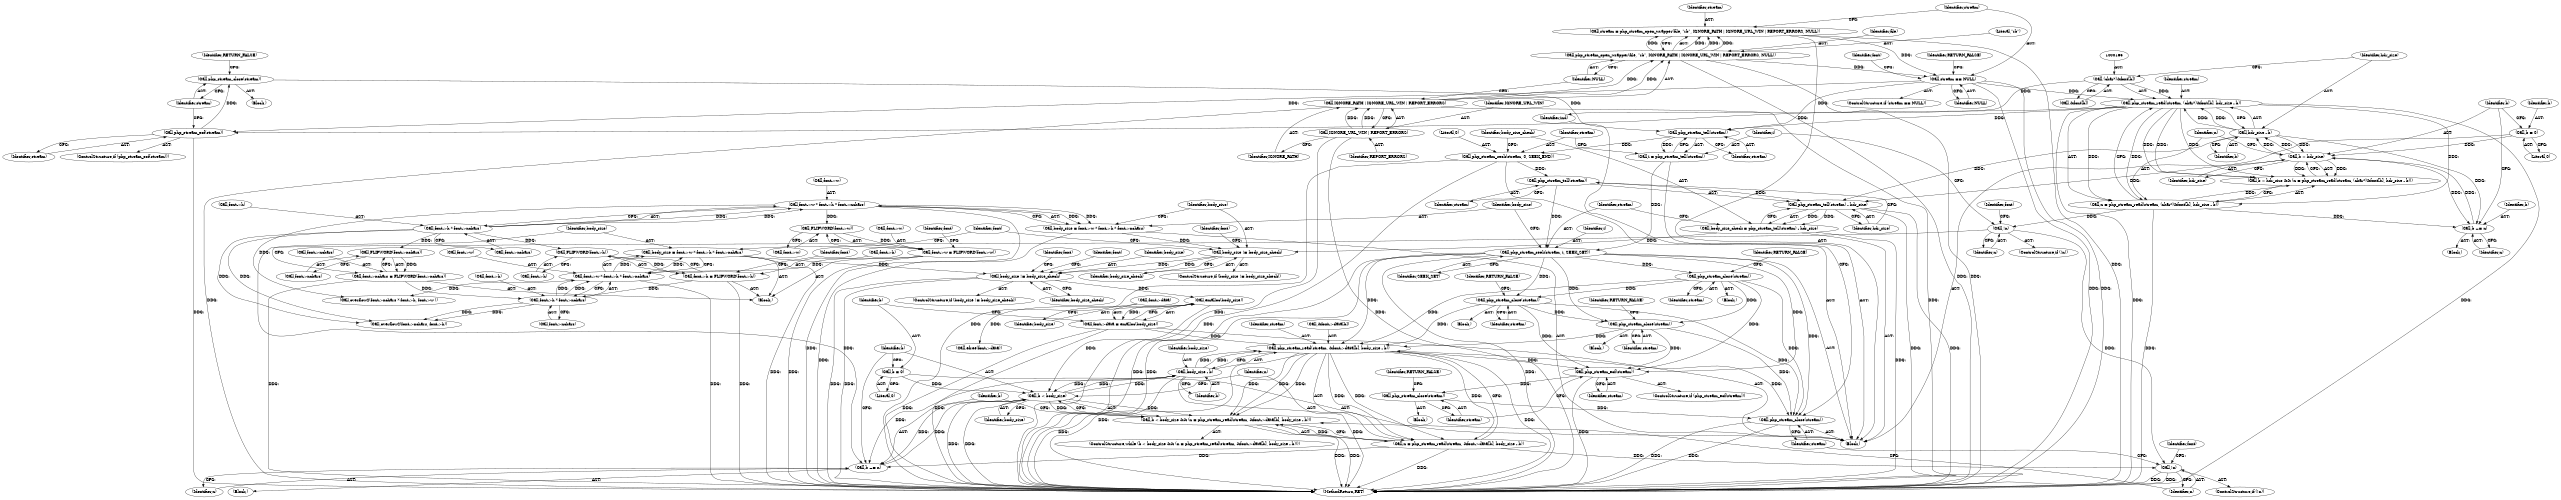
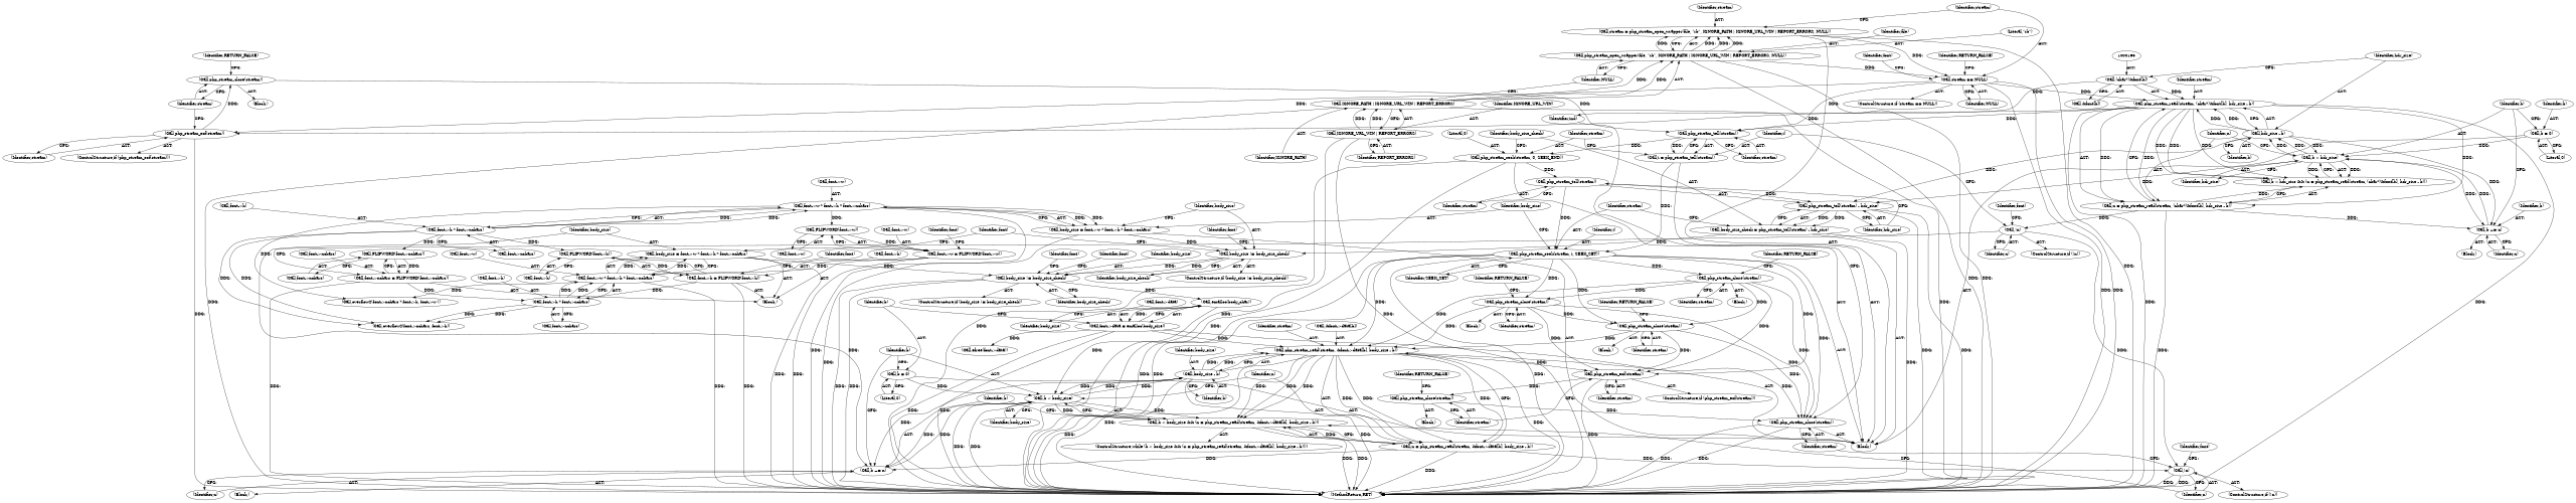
  digraph {
    n1 [label="(Call,php_stream_read(stream, &font->data[b], body_size - b))"]
    n2 [label="(Call,body_size - b)"]
    n3 [label="(Call,n = php_stream_read(stream, &font->data[b], body_size - b))"]
    n4 [label="(Call,b < body_size && (n = php_stream_read(stream, &font->data[b], body_size - b)))"]
    n5 [label="(Call,php_stream_eof(stream))"]
    n6 [label="(Call,php_stream_close(stream))"]
    n7 [label="(MethodReturn,RET)"]
    n8 [label="(Call,b < body_size)"]
    n9 [label="(Call,b += n)"]
    n10 [label="(Identifier,b)"]
    n11 [label="(Call,!n)"]
    n12 [label="(ControlStructure,while (b < body_size && (n = php_stream_read(stream, &font->data[b], body_size - b))))"]
    n13 [label="(Call,php_stream_close(stream))"]
    n14 [label="(Identifier,stream)"]
    n15 [label="(ControlStructure,if (php_stream_eof(stream)))"]
    n16 [label="(Block,)"]
    n17 [label="(Identifier,stream)"]
    n18 [label="(Call,php_stream_close(stream))"]
    n19 [label="(Identifier,stream)"]
    n20 [label="(Block,)"]
    n21 [label="(Call,php_stream_seek(stream, i, SEEK_SET))"]
    n22 [label="(Call,php_stream_close(stream))"]
    n23 [label="(Call,php_stream_close(stream))"]
    n24 [label="(Identifier,SEEK_SET)"]
    n25 [label="(Block,)"]
    n26 [label="(Identifier,stream)"]
    n27 [label="(Identifier,stream)"]
    n28 [label="(Block,)"]
    n29 [label="(Call,php_stream_tell(stream))"]
    n30 [label="(Call,php_stream_tell(stream) - hdr_size)"]
    n31 [label="(Identifier,stream)"]
    n32 [label="(Call,body_size_check = php_stream_tell(stream) - hdr_size)"]
    n33 [label="(Identifier,hdr_size)"]
    n34 [label="(Call,php_stream_seek(stream, 0, SEEK_END))"]
    n35 [label="(Call,php_stream_tell(stream))"]
    n36 [label="(Call,i = php_stream_tell(stream))"]
    n37 [label="(Identifier,stream)"]
    n38 [label="(Call,php_stream_close(stream))"]
    n39 [label="(Identifier,stream)"]
    n40 [label="(Block,)"]
    n41 [label="(Call,php_stream_eof(stream))"]
    n42 [label="(ControlStructure,if (php_stream_eof(stream)))"]
    n43 [label="(Identifier,stream)"]
    n44 [label="(Call,stream == NULL)"]
    n45 [label="(Call,php_stream_read(stream, (char*)&font[b], hdr_size - b))"]
    n46 [label="(Identifier,NULL)"]
    n47 [label="(ControlStructure,if (stream == NULL))"]
    n48 [label="(Call,hdr_size - b)"]
    n49 [label="(Call,n = php_stream_read(stream, (char*)&font[b], hdr_size - b))"]
    n50 [label="(Call,b < hdr_size && (n = php_stream_read(stream, (char*)&font[b], hdr_size - b)))"]
    n51 [label="(Call,stream = php_stream_open_wrapper(file, \"rb\", IGNORE_PATH | IGNORE_URL_WIN | REPORT_ERRORS, NULL))"]
    n52 [label="(Call,php_stream_open_wrapper(file, \"rb\", IGNORE_PATH | IGNORE_URL_WIN | REPORT_ERRORS, NULL))"]
    n53 [label="(Identifier,NULL)"]
    n54 [label="(Call,IGNORE_PATH | IGNORE_URL_WIN | REPORT_ERRORS)"]
    n55 [label="(Call,IGNORE_URL_WIN | REPORT_ERRORS)"]
    n56 [label="(Identifier,REPORT_ERRORS)"]
    n57 [label="(Call,b < hdr_size)"]
    n58 [label="(Call,b += n)"]
    n59 [label="(Identifier,b)"]
    n60 [label="(Call,!n)"]
    n61 [label="(Call,(char*)&font[b])"]
    n62 [label="(Call,&font[b])"]
    n63 [label="(Identifier,ind)"]
    n64 [label="(Identifier,hdr_size)"]
    n65 [label="(Identifier,n)"]
    n66 [label="(Block,)"]
    n67 [label="(Call,b = 0)"]
    n68 [label="(Literal,0)"]
    n69 [label="(Identifier,n)"]
    n70 [label="(ControlStructure,if (!n))"]
    n71 [label="(Call,font->data = emalloc(body_size))"]
-   n72 [label="(Call,emalloc(body_size))"]
+   n72 [label="(Call,emalloc(body_char))"]
    n73 [label="(Call,efree(font->data))"]
    n74 [label="(Identifier,body_size)"]
    n75 [label="(Identifier,body_size)"]
    n76 [label="(Call,body_size != body_size_check)"]
    n77 [label="(ControlStructure,if (body_size != body_size_check))"]
    n78 [label="(Identifier,body_size_check)"]
    n79 [label="(Call,body_size != body_size_check)"]
    n80 [label="(ControlStructure,if (body_size != body_size_check))"]
    n81 [label="(Identifier,body_size_check)"]
    n82 [label="(Call,body_size = font->w * font->h * font->nchars)"]
    n83 [label="(Call,font->w * font->h * font->nchars)"]
    n84 [label="(Call,font->h * font->nchars)"]
    n85 [label="(Call,FLIPWORD(font->w))"]
    n86 [label="(Call,overflow2(font->nchars * font->h, font->w ))"]
    n87 [label="(Call,FLIPWORD(font->h))"]
    n88 [label="(Call,FLIPWORD(font->nchars))"]
    n89 [label="(Call,overflow2(font->nchars, font->h))"]
    n90 [label="(Call,font->nchars)"]
    n91 [label="(Call,font->w = FLIPWORD(font->w))"]
    n92 [label="(Call,font->w)"]
    n93 [label="(Call,font->h = FLIPWORD(font->h))"]
    n94 [label="(Call,font->h)"]
    n95 [label="(Call,font->nchars = FLIPWORD(font->nchars))"]
    n96 [label="(Call,font->nchars)"]
    n97 [label="(Call,body_size = font->w * font->h * font->nchars)"]
    n98 [label="(Call,font->w * font->h * font->nchars)"]
    n99 [label="(Block,)"]
    n100 [label="(Call,font->h * font->nchars)"]
    n101 [label="(Call,font->nchars)"]
    n102 [label="(Block,)"]
    n103 [label="(Identifier,n)"]
    n104 [label="(Identifier,n)"]
    n105 [label="(ControlStructure,if (!n))"]
    n106 [label="(Call,b = 0)"]
    n107 [label="(Literal,0)"]
    n108 [label="(Block,)"]
    n109 [label="(Identifier,stream)"]
    n110 [label="(Identifier,stream)"]
    n111 [label="(Identifier,RETURN_FALSE)"]
    n112 [label="(Call,font->nchars)"]
    n113 [label="(Identifier,n)"]
    n114 [label="(Identifier,font)"]
    n115 [label="(Call,font->w)"]
    n116 [label="(Call,font->w)"]
    n117 [label="(Identifier,IGNORE_PATH)"]
    n118 [label="(Identifier,font)"]
    n119 [label="(Identifier,RETURN_FALSE)"]
    n120 [label="(Identifier,font)"]
    n121 [label="(Identifier,RETURN_FALSE)"]
    n122 [label="(Identifier,RETURN_FALSE)"]
    n123 [label="(Literal,\"rb\")"]
    n124 [label="(Identifier,body_size)"]
    n125 [label="(Identifier,font)"]
    n126 [label="(Identifier,body_size)"]
    n127 [label="(Identifier,file)"]
    n128 [label="(Identifier,font)"]
    n129 [label="(Identifier,stream)"]
    n130 [label="(Call,font->h)"]
    n131 [label="(Identifier,stream)"]
    n132 [label="(Identifier,body_size)"]
    n133 [label="(Call,font->h)"]
    n134 [label="(Identifier,font)"]
    n135 [label="(Call,font->h)"]
    n136 [label="(Identifier,stream)"]
    n137 [label="(Identifier,stream)"]
    n138 [label="(Identifier,b)"]
    n139 [label="(Identifier,body_size)"]
    n140 [label="(Identifier,body_size_check)"]
    n141 [label="(Identifier,IGNORE_URL_WIN)"]
    n142 [label="(Identifier,RETURN_FALSE)"]
    n143 [label="(Identifier,b)"]
    n144 [label="(Identifier,n)"]
    n145 [label="(Identifier,b)"]
    n146 [label="(Call,&font->data[b])"]
    n147 [label="(Identifier,body_size)"]
    n148 [label="(Identifier,RETURN_FALSE)"]
    n149 [label="(Identifier,font)"]
    n150 [label="(Literal,0)"]
    n151 [label="(Identifier,stream)"]
    n152 [label="(Identifier,font)"]
    n153 [label="(Identifier,b)"]
    n154 [label="(Identifier,i)"]
    n155 [label="(Identifier,font)"]
    n156 [label="(Call,font->data)"]
    n157 [label="(Identifier,i)"]
    n158 [label="(Identifier,b)"]
    n159 [label="(Identifier,b)"]
    n160 [label="(Identifier,hdr_size)"]
    n161 [label="(Call,font->w)"]
    1000165
    n1 -> n2 [label="CFG: "]
    n1 -> n3 [label="AST: "]
    n1 -> n3 [label="DDG: "]
    n1 -> n3 [label="DDG: "]
    n1 -> n3 [label="DDG: "]
    n1 -> n4 [label="DDG: "]
    n1 -> n4 [label="DDG: "]
    n1 -> n4 [label="DDG: "]
    n1 -> n5 [label="DDG: "]
    n1 -> n6 [label="DDG: "]
    n1 -> n7 [label="DDG: "]
    n1 -> n7 [label="DDG: "]
    n2 -> n1 [label="AST: "]
    n2 -> n1 [label="DDG: "]
    n2 -> n1 [label="DDG: "]
    n2 -> n7 [label="DDG: "]
    n2 -> n7 [label="DDG: "]
    n2 -> n8 [label="DDG: "]
    n2 -> n9 [label="DDG: "]
    n2 -> n10 [label="CFG: "]
    n3 -> n1 [label="CFG: "]
    n3 -> n4 [label="AST: "]
    n3 -> n4 [label="DDG: "]
    n3 -> n7 [label="DDG: "]
    n3 -> n9 [label="DDG: "]
    n3 -> n11 [label="DDG: "]
    n4 -> n3 [label="CFG: "]
    n4 -> n7 [label="DDG: "]
    n4 -> n7 [label="DDG: "]
    n4 -> n8 [label="CFG: "]
    n4 -> n12 [label="AST: "]
    n5 -> n7 [label="DDG: "]
    n5 -> n13 [label="DDG: "]
    n5 -> n14 [label="CFG: "]
    n5 -> n15 [label="AST: "]
    n6 -> n7 [label="DDG: "]
    n6 -> n7 [label="DDG: "]
    n6 -> n16 [label="AST: "]
    n6 -> n17 [label="CFG: "]
    n8 -> n2 [label="DDG: "]
    n8 -> n2 [label="DDG: "]
    n8 -> n4 [label="AST: "]
    n8 -> n4 [label="DDG: "]
    n8 -> n4 [label="DDG: "]
    n8 -> n7 [label="DDG: "]
    n8 -> n7 [label="DDG: "]
    n8 -> n9 [label="DDG: "]
    n8 -> n75 [label="CFG: "]
    n9 -> n8 [label="DDG: "]
    n9 -> n102 [label="AST: "]
    n9 -> n103 [label="CFG: "]
    n10 -> n2 [label="AST: "]
    n11 -> n7 [label="DDG: "]
    n11 -> n7 [label="DDG: "]
    n11 -> n104 [label="CFG: "]
    n11 -> n105 [label="AST: "]
    n13 -> n6 [label="DDG: "]
    n13 -> n108 [label="AST: "]
    n13 -> n109 [label="CFG: "]
    n14 -> n5 [label="AST: "]
    n17 -> n6 [label="AST: "]
    n17 -> n11 [label="CFG: "]
    n18 -> n1 [label="DDG: "]
    n18 -> n5 [label="DDG: "]
    n18 -> n6 [label="DDG: "]
    n18 -> n19 [label="CFG: "]
    n18 -> n20 [label="AST: "]
    n19 -> n18 [label="AST: "]
    n21 -> n1 [label="DDG: "]
    n21 -> n5 [label="DDG: "]
    n21 -> n6 [label="DDG: "]
    n21 -> n7 [label="DDG: "]
    n21 -> n7 [label="DDG: "]
    n21 -> n7 [label="DDG: "]
    n21 -> n16 [label="AST: "]
    n21 -> n18 [label="DDG: "]
    n21 -> n22 [label="DDG: "]
    n21 -> n23 [label="DDG: "]
    n21 -> n24 [label="CFG: "]
    n22 -> n1 [label="DDG: "]
    n22 -> n5 [label="DDG: "]
    n22 -> n6 [label="DDG: "]
    n22 -> n18 [label="DDG: "]
    n22 -> n25 [label="AST: "]
    n22 -> n26 [label="CFG: "]
    n23 -> n1 [label="DDG: "]
    n23 -> n5 [label="DDG: "]
    n23 -> n6 [label="DDG: "]
    n23 -> n18 [label="DDG: "]
    n23 -> n22 [label="DDG: "]
    n23 -> n27 [label="CFG: "]
    n23 -> n28 [label="AST: "]
    n24 -> n21 [label="AST: "]
    n26 -> n22 [label="AST: "]
    n27 -> n23 [label="AST: "]
    n29 -> n21 [label="DDG: "]
    n29 -> n30 [label="AST: "]
    n29 -> n30 [label="DDG: "]
    n29 -> n31 [label="CFG: "]
    n30 -> n7 [label="DDG: "]
    n30 -> n7 [label="DDG: "]
    n30 -> n32 [label="AST: "]
    n30 -> n32 [label="DDG: "]
    n30 -> n32 [label="DDG: "]
    n30 -> n33 [label="CFG: "]
    n31 -> n29 [label="AST: "]
    n32 -> n7 [label="DDG: "]
    n32 -> n16 [label="AST: "]
    n32 -> n30 [label="CFG: "]
    n32 -> n79 [label="DDG: "]
    n33 -> n29 [label="CFG: "]
    n33 -> n30 [label="AST: "]
    n34 -> n7 [label="DDG: "]
    n34 -> n7 [label="DDG: "]
    n34 -> n16 [label="AST: "]
    n34 -> n29 [label="DDG: "]
    n35 -> n34 [label="DDG: "]
    n35 -> n36 [label="AST: "]
    n35 -> n36 [label="DDG: "]
    n35 -> n37 [label="CFG: "]
    n36 -> n16 [label="AST: "]
    n36 -> n21 [label="DDG: "]
    n36 -> n35 [label="CFG: "]
    n37 -> n35 [label="AST: "]
    n38 -> n35 [label="DDG: "]
    n38 -> n39 [label="CFG: "]
    n38 -> n40 [label="AST: "]
    n39 -> n38 [label="AST: "]
    n39 -> n41 [label="CFG: "]
    n41 -> n7 [label="DDG: "]
    n41 -> n38 [label="DDG: "]
    n41 -> n42 [label="AST: "]
    n41 -> n43 [label="CFG: "]
    n43 -> n41 [label="AST: "]
    n44 -> n7 [label="DDG: "]
    n44 -> n7 [label="DDG: "]
    n44 -> n35 [label="DDG: "]
    n44 -> n41 [label="DDG: "]
    n44 -> n45 [label="DDG: "]
    n44 -> n46 [label="CFG: "]
    n44 -> n47 [label="AST: "]
    n45 -> n7 [label="DDG: "]
    n45 -> n7 [label="DDG: "]
    n45 -> n35 [label="DDG: "]
    n45 -> n41 [label="DDG: "]
    n45 -> n48 [label="CFG: "]
    n45 -> n49 [label="AST: "]
    n45 -> n49 [label="DDG: "]
    n45 -> n49 [label="DDG: "]
    n45 -> n49 [label="DDG: "]
    n45 -> n50 [label="DDG: "]
    n45 -> n50 [label="DDG: "]
    n45 -> n50 [label="DDG: "]
    n46 -> n44 [label="AST: "]
    n48 -> n30 [label="DDG: "]
    n48 -> n45 [label="AST: "]
    n48 -> n45 [label="DDG: "]
    n48 -> n45 [label="DDG: "]
    n48 -> n57 [label="DDG: "]
    n48 -> n58 [label="DDG: "]
    n48 -> n59 [label="CFG: "]
    n49 -> n7 [label="DDG: "]
    n49 -> n45 [label="CFG: "]
    n49 -> n50 [label="AST: "]
    n49 -> n50 [label="DDG: "]
    n49 -> n58 [label="DDG: "]
    n49 -> n60 [label="DDG: "]
    n50 -> n49 [label="CFG: "]
    n50 -> n57 [label="CFG: "]
    n51 -> n7 [label="DDG: "]
    n51 -> n16 [label="AST: "]
    n51 -> n44 [label="DDG: "]
    n51 -> n52 [label="CFG: "]
    n52 -> n7 [label="DDG: "]
    n52 -> n7 [label="DDG: "]
    n52 -> n44 [label="DDG: "]
    n52 -> n51 [label="AST: "]
    n52 -> n51 [label="DDG: "]
    n52 -> n51 [label="DDG: "]
    n52 -> n51 [label="DDG: "]
    n52 -> n51 [label="DDG: "]
    n52 -> n53 [label="CFG: "]
    n53 -> n52 [label="AST: "]
    n53 -> n54 [label="CFG: "]
    n54 -> n7 [label="DDG: "]
    n54 -> n7 [label="DDG: "]
    n54 -> n52 [label="AST: "]
    n54 -> n52 [label="DDG: "]
    n54 -> n52 [label="DDG: "]
    n54 -> n55 [label="CFG: "]
    n55 -> n7 [label="DDG: "]
    n55 -> n7 [label="DDG: "]
    n55 -> n54 [label="AST: "]
    n55 -> n54 [label="DDG: "]
    n55 -> n54 [label="DDG: "]
-   n55 -> n117 [label="CFG: "]
+   n55 -> n56 [label="CFG: "]
    n56 -> n55 [label="AST: "]
    n57 -> n30 [label="DDG: "]
    n57 -> n48 [label="DDG: "]
    n57 -> n48 [label="DDG: "]
    n57 -> n50 [label="AST: "]
    n57 -> n50 [label="DDG: "]
    n57 -> n50 [label="DDG: "]
    n57 -> n58 [label="DDG: "]
    n57 -> n64 [label="CFG: "]
    n58 -> n57 [label="DDG: "]
    n58 -> n65 [label="CFG: "]
    n58 -> n66 [label="AST: "]
    n59 -> n48 [label="AST: "]
    n60 -> n9 [label="DDG: "]
    n60 -> n11 [label="DDG: "]
    n60 -> n69 [label="CFG: "]
    n60 -> n70 [label="AST: "]
    n61 -> n45 [label="AST: "]
    n61 -> n45 [label="DDG: "]
    n61 -> n62 [label="CFG: "]
    n61 -> n63 [label="DDG: "]
    n62 -> n61 [label="AST: "]
    n63 -> n6 [label="CFG: "]
    n64 -> n57 [label="AST: "]
    n65 -> n58 [label="AST: "]
    n67 -> n16 [label="AST: "]
    n67 -> n57 [label="DDG: "]
    n67 -> n68 [label="CFG: "]
    n68 -> n67 [label="AST: "]
    n69 -> n60 [label="AST: "]
    n71 -> n1 [label="DDG: "]
    n71 -> n7 [label="DDG: "]
    n71 -> n7 [label="DDG: "]
    n71 -> n16 [label="AST: "]
    n71 -> n72 [label="CFG: "]
-   n156 -> n73 [label="DDG: "]
+   n71 -> n73 [label="DDG: "]
    n72 -> n8 [label="DDG: "]
    n72 -> n71 [label="AST: "]
    n72 -> n71 [label="DDG: "]
    n72 -> n74 [label="CFG: "]
    n74 -> n72 [label="AST: "]
    n75 -> n8 [label="AST: "]
    n76 -> n7 [label="DDG: "]
    n76 -> n7 [label="DDG: "]
    n76 -> n72 [label="DDG: "]
    n76 -> n77 [label="AST: "]
    n76 -> n78 [label="CFG: "]
    n78 -> n76 [label="AST: "]
    n79 -> n76 [label="DDG: "]
    n79 -> n76 [label="DDG: "]
    n79 -> n80 [label="AST: "]
    n79 -> n81 [label="CFG: "]
    n81 -> n79 [label="AST: "]
    n82 -> n7 [label="DDG: "]
    n82 -> n16 [label="AST: "]
    n82 -> n79 [label="DDG: "]
    n82 -> n83 [label="CFG: "]
    n83 -> n7 [label="DDG: "]
    n83 -> n82 [label="AST: "]
    n83 -> n82 [label="DDG: "]
    n83 -> n82 [label="DDG: "]
    n83 -> n84 [label="CFG: "]
    n83 -> n85 [label="DDG: "]
    n83 -> n86 [label="DDG: "]
    n84 -> n83 [label="AST: "]
    n84 -> n83 [label="DDG: "]
    n84 -> n83 [label="DDG: "]
    n84 -> n87 [label="DDG: "]
    n84 -> n88 [label="DDG: "]
    n84 -> n89 [label="DDG: "]
    n84 -> n89 [label="DDG: "]
    n84 -> n90 [label="CFG: "]
    n85 -> n91 [label="AST: "]
    n85 -> n91 [label="DDG: "]
    n85 -> n92 [label="CFG: "]
    n87 -> n93 [label="AST: "]
    n87 -> n93 [label="DDG: "]
    n87 -> n94 [label="CFG: "]
    n88 -> n95 [label="AST: "]
    n88 -> n95 [label="DDG: "]
    n88 -> n96 [label="CFG: "]
    n90 -> n84 [label="AST: "]
    n91 -> n7 [label="DDG: "]
    n91 -> n85 [label="CFG: "]
    n91 -> n98 [label="DDG: "]
    n91 -> n99 [label="AST: "]
    n92 -> n85 [label="AST: "]
    n93 -> n7 [label="DDG: "]
    n93 -> n87 [label="CFG: "]
    n93 -> n99 [label="AST: "]
    n93 -> n100 [label="DDG: "]
    n94 -> n87 [label="AST: "]
    n95 -> n7 [label="DDG: "]
    n95 -> n88 [label="CFG: "]
    n95 -> n99 [label="AST: "]
    n95 -> n100 [label="DDG: "]
    n96 -> n88 [label="AST: "]
    n97 -> n7 [label="DDG: "]
    n97 -> n76 [label="DDG: "]
    n97 -> n98 [label="CFG: "]
    n97 -> n99 [label="AST: "]
    n98 -> n7 [label="DDG: "]
    n98 -> n86 [label="DDG: "]
    n98 -> n97 [label="AST: "]
    n98 -> n97 [label="DDG: "]
    n98 -> n97 [label="DDG: "]
    n98 -> n100 [label="CFG: "]
    n100 -> n89 [label="DDG: "]
    n100 -> n89 [label="DDG: "]
    n100 -> n98 [label="AST: "]
    n100 -> n98 [label="DDG: "]
    n100 -> n98 [label="DDG: "]
    n100 -> n101 [label="CFG: "]
    n101 -> n100 [label="AST: "]
    n103 -> n9 [label="AST: "]
    n104 -> n4 [label="CFG: "]
    n104 -> n11 [label="AST: "]
    n106 -> n8 [label="DDG: "]
    n106 -> n16 [label="AST: "]
    n106 -> n107 [label="CFG: "]
    n107 -> n106 [label="AST: "]
    n109 -> n5 [label="CFG: "]
    n109 -> n13 [label="AST: "]
    n110 -> n45 [label="AST: "]
    n111 -> n38 [label="CFG: "]
    n112 -> n95 [label="AST: "]
    n113 -> n49 [label="AST: "]
    n113 -> n57 [label="CFG: "]
    n114 -> n76 [label="CFG: "]
    n115 -> n83 [label="AST: "]
    n116 -> n91 [label="AST: "]
    n117 -> n54 [label="AST: "]
    n118 -> n79 [label="CFG: "]
    n119 -> n23 [label="CFG: "]
    n120 -> n11 [label="CFG: "]
    n121 -> n13 [label="CFG: "]
    n122 -> n18 [label="CFG: "]
    n123 -> n52 [label="AST: "]
    n124 -> n21 [label="CFG: "]
    n124 -> n82 [label="AST: "]
    n125 -> n76 [label="CFG: "]
    n126 -> n76 [label="AST: "]
    n127 -> n52 [label="AST: "]
    n128 -> n60 [label="CFG: "]
    n129 -> n44 [label="AST: "]
    n129 -> n51 [label="CFG: "]
    n130 -> n100 [label="AST: "]
    n131 -> n21 [label="AST: "]
    n131 -> n32 [label="CFG: "]
    n132 -> n2 [label="AST: "]
    n133 -> n93 [label="AST: "]
    n134 -> n79 [label="CFG: "]
    n134 -> n97 [label="CFG: "]
    n135 -> n84 [label="AST: "]
    n136 -> n1 [label="AST: "]
    n137 -> n51 [label="AST: "]
    n138 -> n57 [label="AST: "]
    n138 -> n58 [label="CFG: "]
    n138 -> n67 [label="CFG: "]
    n139 -> n79 [label="AST: "]
    n139 -> n82 [label="CFG: "]
    n140 -> n32 [label="AST: "]
    n140 -> n34 [label="CFG: "]
    n141 -> n55 [label="AST: "]
    n142 -> n22 [label="CFG: "]
    n143 -> n71 [label="CFG: "]
    n143 -> n106 [label="AST: "]
    n144 -> n3 [label="AST: "]
    n144 -> n8 [label="CFG: "]
    n145 -> n67 [label="AST: "]
    n146 -> n1 [label="AST: "]
    n147 -> n95 [label="CFG: "]
    n147 -> n97 [label="AST: "]
    n148 -> n44 [label="CFG: "]
    n149 -> n93 [label="CFG: "]
    n150 -> n34 [label="AST: "]
    n151 -> n34 [label="AST: "]
    n151 -> n36 [label="CFG: "]
    n152 -> n44 [label="CFG: "]
    n153 -> n58 [label="AST: "]
    n154 -> n21 [label="AST: "]
    n155 -> n91 [label="CFG: "]
    n156 -> n71 [label="AST: "]
    n157 -> n36 [label="AST: "]
    n157 -> n60 [label="CFG: "]
    n158 -> n8 [label="AST: "]
    n158 -> n9 [label="CFG: "]
    n158 -> n106 [label="CFG: "]
    n159 -> n4 [label="CFG: "]
    n159 -> n9 [label="AST: "]
    n160 -> n48 [label="AST: "]
    n160 -> n61 [label="CFG: "]
    n161 -> n98 [label="AST: "]
    1000165 -> n61 [label="AST: "]
  }
